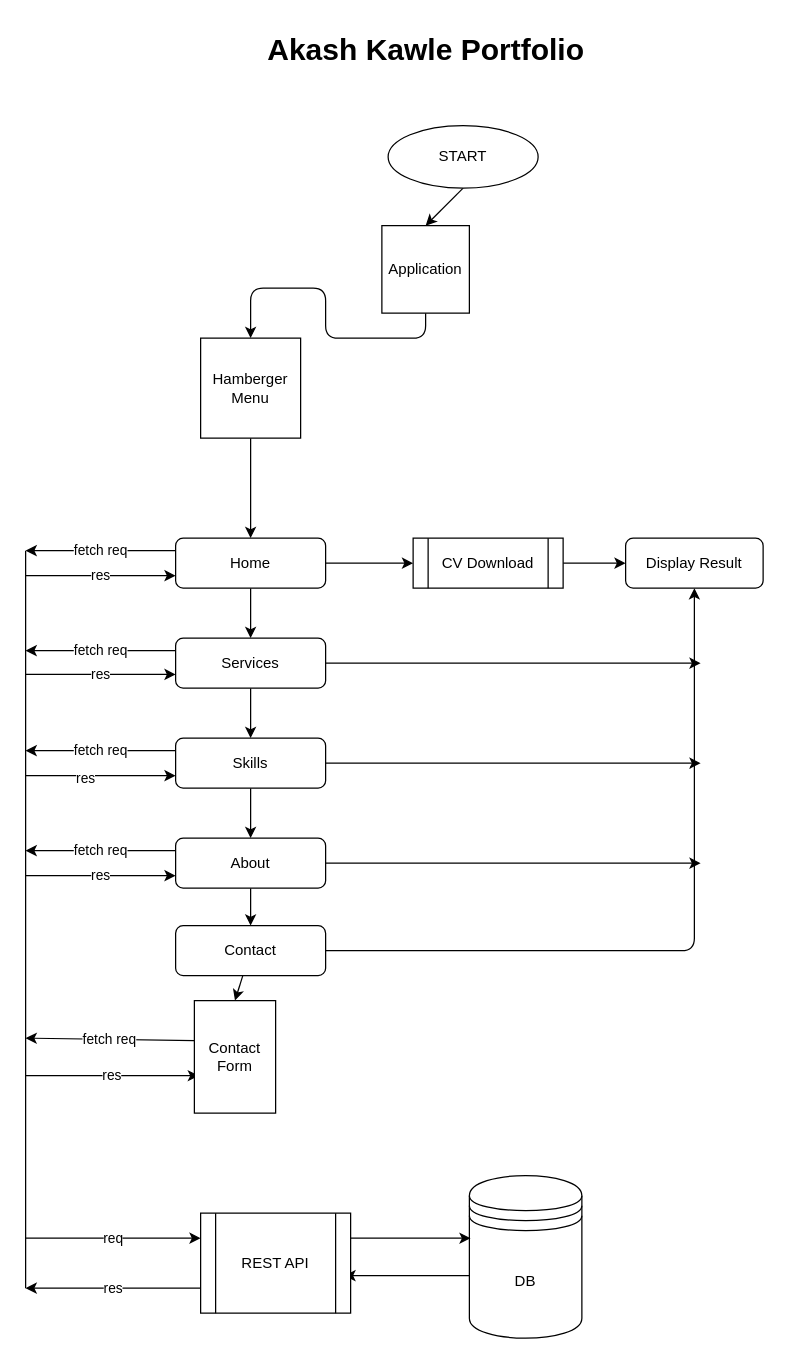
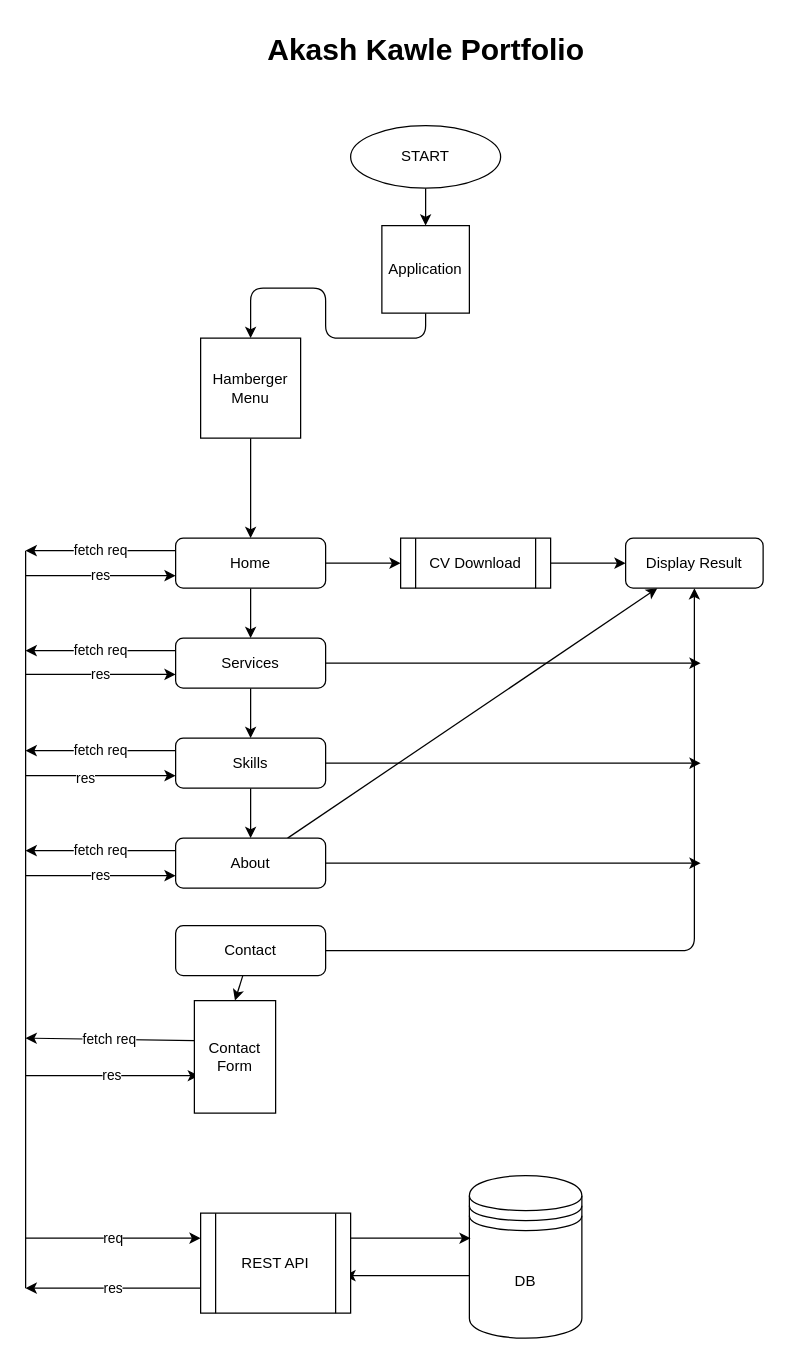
  <mxCell id="0" />
  <mxCell id="1" parent="0" />
  <mxCell id="2" style="edgeStyle=none;html=1;exitX=0.5;exitY=1;exitDx=0;exitDy=0;entryX=0.5;entryY=0;entryDx=0;entryDy=0;" edge="1" parent="1" source="3" target="5"><mxGeometry relative="1" as="geometry" /></mxCell>
- <mxCell id="3" value="START" style="ellipse;whiteSpace=wrap;html=1;" vertex="1" parent="1"><mxGeometry x="310" y="100" width="120" height="50" as="geometry" /></mxCell>
+ <mxCell id="3" value="START" style="ellipse;whiteSpace=wrap;html=1;" vertex="1" parent="1"><mxGeometry x="280" y="100" width="120" height="50" as="geometry" /></mxCell>
  <mxCell id="4" value="" style="edgeStyle=none;html=1;exitX=0.5;exitY=1;exitDx=0;exitDy=0;entryX=0.5;entryY=0;entryDx=0;entryDy=0;" edge="1" parent="1" source="5" target="8"><mxGeometry relative="1" as="geometry"><mxPoint x="190" y="330" as="targetPoint" /><Array as="points"><mxPoint x="340" y="270" /><mxPoint x="260" y="270" /><mxPoint x="260" y="230" /><mxPoint x="200" y="230" /></Array></mxGeometry></mxCell>
  <mxCell id="5" value="Application" style="whiteSpace=wrap;html=1;aspect=fixed;" vertex="1" parent="1"><mxGeometry x="305" y="180" width="70" height="70" as="geometry" /></mxCell>
  <mxCell id="6" value="fetch req" style="edgeStyle=none;html=1;exitX=0;exitY=0.25;exitDx=0;exitDy=0;" edge="1" parent="1" source="11"><mxGeometry relative="1" as="geometry"><mxPoint x="20" y="440" as="targetPoint" /></mxGeometry></mxCell>
  <mxCell id="7" value="" style="edgeStyle=none;html=1;exitX=0.5;exitY=1;exitDx=0;exitDy=0;entryX=0.5;entryY=0;entryDx=0;entryDy=0;" edge="1" parent="1" source="8" target="11"><mxGeometry relative="1" as="geometry"><mxPoint x="30" y="630" as="targetPoint" /><mxPoint x="200" y="360" as="sourcePoint" /><Array as="points" /></mxGeometry></mxCell>
  <mxCell id="8" value="Hamberger Menu" style="whiteSpace=wrap;html=1;aspect=fixed;" vertex="1" parent="1"><mxGeometry x="160" y="270" width="80" height="80" as="geometry" /></mxCell>
  <mxCell id="9" style="edgeStyle=none;html=1;entryX=0;entryY=0.5;entryDx=0;entryDy=0;" edge="1" parent="1" source="11" target="39"><mxGeometry relative="1" as="geometry"><mxPoint x="490" y="450" as="targetPoint" /></mxGeometry></mxCell>
  <mxCell id="10" style="edgeStyle=none;html=1;" edge="1" parent="1" source="11" target="14"><mxGeometry relative="1" as="geometry" /></mxCell>
  <mxCell id="11" value="Home" style="rounded=1;whiteSpace=wrap;html=1;" vertex="1" parent="1"><mxGeometry x="140" y="430" width="120" height="40" as="geometry" /></mxCell>
  <mxCell id="12" style="edgeStyle=none;html=1;exitX=1;exitY=0.5;exitDx=0;exitDy=0;" edge="1" parent="1" source="14"><mxGeometry relative="1" as="geometry"><mxPoint x="560" y="530" as="targetPoint" /></mxGeometry></mxCell>
  <mxCell id="13" style="edgeStyle=none;html=1;" edge="1" parent="1" source="14" target="18"><mxGeometry relative="1" as="geometry" /></mxCell>
  <mxCell id="14" value="Services" style="rounded=1;whiteSpace=wrap;html=1;" vertex="1" parent="1"><mxGeometry x="140" y="510" width="120" height="40" as="geometry" /></mxCell>
  <mxCell id="15" value="" style="endArrow=none;html=1;" edge="1" parent="1"><mxGeometry width="50" height="50" relative="1" as="geometry"><mxPoint x="20" y="1030" as="sourcePoint" /><mxPoint x="20" y="440" as="targetPoint" /><mxPoint as="offset" /></mxGeometry></mxCell>
  <mxCell id="16" style="edgeStyle=none;html=1;" edge="1" parent="1" source="18"><mxGeometry relative="1" as="geometry"><mxPoint x="560" y="610" as="targetPoint" /></mxGeometry></mxCell>
  <mxCell id="17" style="edgeStyle=none;html=1;entryX=0.5;entryY=0;entryDx=0;entryDy=0;" edge="1" parent="1" source="18" target="22"><mxGeometry relative="1" as="geometry" /></mxCell>
  <mxCell id="18" value="Skills" style="rounded=1;whiteSpace=wrap;html=1;" vertex="1" parent="1"><mxGeometry x="140" y="590" width="120" height="40" as="geometry" /></mxCell>
  <mxCell id="19" value="" style="edgeStyle=none;html=1;exitX=1;exitY=0.5;exitDx=0;exitDy=0;entryX=0.5;entryY=1;entryDx=0;entryDy=0;" edge="1" parent="1" source="24" target="29"><mxGeometry relative="1" as="geometry"><mxPoint x="540" y="540" as="targetPoint" /><Array as="points"><mxPoint x="555" y="760" /></Array></mxGeometry></mxCell>
- <mxCell id="20" style="edgeStyle=none;html=1;entryX=0.5;entryY=0;entryDx=0;entryDy=0;" edge="1" parent="1" source="22" target="24"><mxGeometry relative="1" as="geometry" /></mxCell>
+ <mxCell id="20" style="edgeStyle=none;html=1;" edge="1" parent="1" source="22" target="29"><mxGeometry relative="1" as="geometry" /></mxCell>
  <mxCell id="21" style="edgeStyle=none;html=1;" edge="1" parent="1" source="22"><mxGeometry relative="1" as="geometry"><mxPoint x="560" y="690" as="targetPoint" /></mxGeometry></mxCell>
  <mxCell id="22" value="About" style="rounded=1;whiteSpace=wrap;html=1;" vertex="1" parent="1"><mxGeometry x="140" y="670" width="120" height="40" as="geometry" /></mxCell>
  <mxCell id="23" style="edgeStyle=none;html=1;entryX=0.5;entryY=0;entryDx=0;entryDy=0;" edge="1" parent="1" source="24" target="34"><mxGeometry relative="1" as="geometry" /></mxCell>
  <mxCell id="24" value="Contact" style="rounded=1;whiteSpace=wrap;html=1;" vertex="1" parent="1"><mxGeometry x="140" y="740" width="120" height="40" as="geometry" /></mxCell>
  <mxCell id="25" value="res" style="edgeStyle=none;html=1;entryX=0.056;entryY=0.667;entryDx=0;entryDy=0;entryPerimeter=0;" edge="1" parent="1" target="34"><mxGeometry relative="1" as="geometry"><mxPoint x="20" y="860" as="sourcePoint" /><mxPoint x="100" y="760" as="targetPoint" /></mxGeometry></mxCell>
  <mxCell id="26" value="fetch req" style="edgeStyle=none;html=1;exitX=0;exitY=0.25;exitDx=0;exitDy=0;exitPerimeter=0;" edge="1" parent="1" source="14"><mxGeometry relative="1" as="geometry"><mxPoint x="150" y="460" as="sourcePoint" /><mxPoint x="20" y="520" as="targetPoint" /></mxGeometry></mxCell>
  <mxCell id="27" value="fetch req" style="edgeStyle=none;html=1;exitX=0;exitY=0.25;exitDx=0;exitDy=0;" edge="1" parent="1" source="18"><mxGeometry relative="1" as="geometry"><mxPoint x="150" y="540" as="sourcePoint" /><mxPoint x="20" y="600" as="targetPoint" /></mxGeometry></mxCell>
  <mxCell id="28" value="fetch req" style="edgeStyle=none;html=1;exitX=0;exitY=0.25;exitDx=0;exitDy=0;" edge="1" parent="1" source="22"><mxGeometry relative="1" as="geometry"><mxPoint x="150" y="620" as="sourcePoint" /><mxPoint x="20" y="680" as="targetPoint" /><Array as="points"><mxPoint x="90" y="680" /></Array></mxGeometry></mxCell>
  <mxCell id="29" value="Display Result" style="rounded=1;whiteSpace=wrap;html=1;" vertex="1" parent="1"><mxGeometry x="500" y="430" width="110" height="40" as="geometry" /></mxCell>
  <mxCell id="30" style="edgeStyle=none;html=1;" edge="1" parent="1"><mxGeometry relative="1" as="geometry"><mxPoint x="375" y="1020" as="sourcePoint" /><mxPoint x="275" y="1020" as="targetPoint" /></mxGeometry></mxCell>
  <mxCell id="31" value="DB" style="shape=datastore;whiteSpace=wrap;html=1;" vertex="1" parent="1"><mxGeometry x="375" y="940" width="90" height="130" as="geometry" /></mxCell>
  <mxCell id="32" value="req" style="edgeStyle=none;html=1;entryX=0;entryY=0.25;entryDx=0;entryDy=0;" edge="1" parent="1" target="37"><mxGeometry relative="1" as="geometry"><mxPoint x="20" y="990" as="sourcePoint" /></mxGeometry></mxCell>
  <mxCell id="33" value="fetch req" style="edgeStyle=none;html=1;exitX=0;exitY=0.356;exitDx=0;exitDy=0;exitPerimeter=0;" edge="1" parent="1" source="34"><mxGeometry relative="1" as="geometry"><mxPoint x="20" y="830" as="targetPoint" /></mxGeometry></mxCell>
  <mxCell id="34" value="Contact Form" style="whiteSpace=wrap;html=1;aspect=fixed;" vertex="1" parent="1"><mxGeometry x="155" y="800" width="65" height="90" as="geometry" /></mxCell>
  <mxCell id="35" style="edgeStyle=none;html=1;entryX=0.011;entryY=0.385;entryDx=0;entryDy=0;entryPerimeter=0;exitX=1;exitY=0.25;exitDx=0;exitDy=0;" edge="1" parent="1" source="37" target="31"><mxGeometry relative="1" as="geometry"><mxPoint x="445" y="1010" as="targetPoint" /><mxPoint x="285" y="990" as="sourcePoint" /></mxGeometry></mxCell>
  <mxCell id="36" value="res" style="edgeStyle=none;html=1;exitX=0;exitY=0.75;exitDx=0;exitDy=0;" edge="1" parent="1" source="37"><mxGeometry relative="1" as="geometry"><mxPoint x="20" y="1030" as="targetPoint" /><Array as="points"><mxPoint x="80" y="1030" /></Array></mxGeometry></mxCell>
  <mxCell id="37" value="REST API" style="shape=process;whiteSpace=wrap;html=1;backgroundOutline=1;" vertex="1" parent="1"><mxGeometry x="160" y="970" width="120" height="80" as="geometry" /></mxCell>
  <mxCell id="38" style="edgeStyle=none;html=1;entryX=0;entryY=0.5;entryDx=0;entryDy=0;" edge="1" parent="1" source="39" target="29"><mxGeometry relative="1" as="geometry" /></mxCell>
- <mxCell id="39" value="CV Download" style="shape=process;whiteSpace=wrap;html=1;backgroundOutline=1;" vertex="1" parent="1"><mxGeometry x="330" y="430" width="120" height="40" as="geometry" /></mxCell>
+ <mxCell id="39" value="CV Download" style="shape=process;whiteSpace=wrap;html=1;backgroundOutline=1;" vertex="1" parent="1"><mxGeometry x="320" y="430" width="120" height="40" as="geometry" /></mxCell>
  <mxCell id="40" value="Akash Kawle Portfolio" style="text;strokeColor=none;fillColor=none;html=1;fontSize=24;fontStyle=1;verticalAlign=middle;align=center;" vertex="1" parent="1"><mxGeometry x="290" y="20" width="100" height="40" as="geometry" /></mxCell>
  <mxCell id="41" value="res" style="edgeStyle=none;html=1;exitX=0;exitY=0.25;exitDx=0;exitDy=0;" edge="1" parent="1"><mxGeometry relative="1" as="geometry"><mxPoint x="20" y="700" as="sourcePoint" /><mxPoint x="140" y="700" as="targetPoint" /></mxGeometry></mxCell>
  <mxCell id="42" value="" style="edgeStyle=none;html=1;exitX=0;exitY=0.25;exitDx=0;exitDy=0;" edge="1" parent="1"><mxGeometry relative="1" as="geometry"><mxPoint x="20" y="620" as="sourcePoint" /><mxPoint x="140" y="620" as="targetPoint" /></mxGeometry></mxCell>
  <mxCell id="43" value="res" style="edgeLabel;html=1;align=center;verticalAlign=middle;resizable=0;points=[];" vertex="1" connectable="0" parent="42"><mxGeometry x="-0.217" y="-1" relative="1" as="geometry"><mxPoint as="offset" /></mxGeometry></mxCell>
  <mxCell id="44" value="res" style="edgeStyle=none;html=1;exitX=0;exitY=0.25;exitDx=0;exitDy=0;exitPerimeter=0;" edge="1" parent="1"><mxGeometry relative="1" as="geometry"><mxPoint x="20" y="539" as="sourcePoint" /><mxPoint x="140" y="539" as="targetPoint" /></mxGeometry></mxCell>
  <mxCell id="45" value="res" style="edgeStyle=none;html=1;exitX=0;exitY=0.75;exitDx=0;exitDy=0;entryX=0;entryY=0.75;entryDx=0;entryDy=0;" edge="1" parent="1" target="11"><mxGeometry relative="1" as="geometry"><mxPoint x="20" y="460" as="sourcePoint" /><mxPoint x="150" y="450" as="targetPoint" /></mxGeometry></mxCell>
